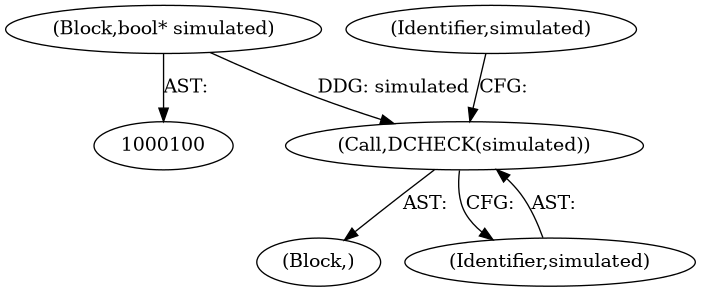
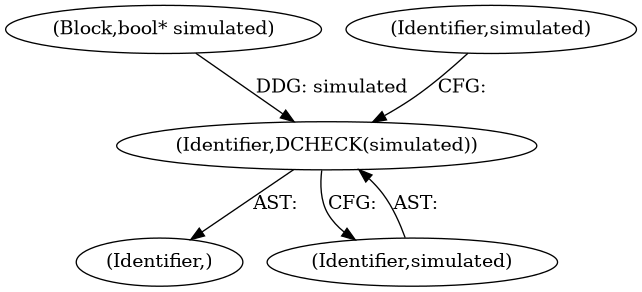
  digraph {
    n1 [label="(Block,bool* simulated)"]
-   n2 [label="(Call,DCHECK(simulated))"]
-   1000100
-   n4 [label="(Block,)"]
+   n2 [label="(Identifier,DCHECK(simulated))"]
+   n4 [label="(Identifier,)"]
    n5 [label="(Identifier,simulated)"]
    n6 [label="(Identifier,simulated)"]
    n1 -> n2 [label="DDG: simulated"]
-   n1 -> 1000100 [label="AST: "]
    n2 -> n4 [label="AST: "]
    n2 -> n5 [label="CFG: "]
    n5 -> n2 [label="AST: "]
    n6 -> n2 [label="CFG: "]
  }
